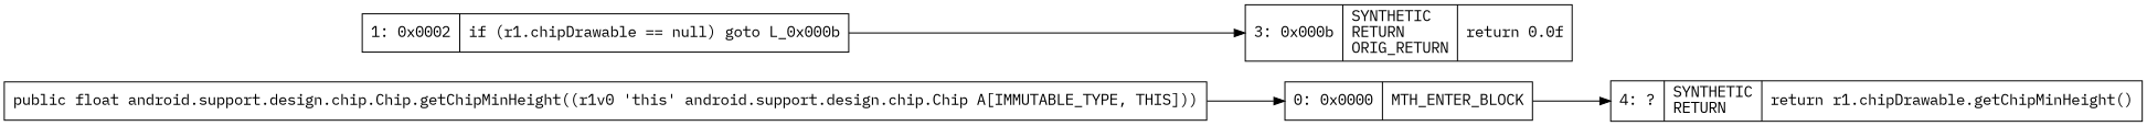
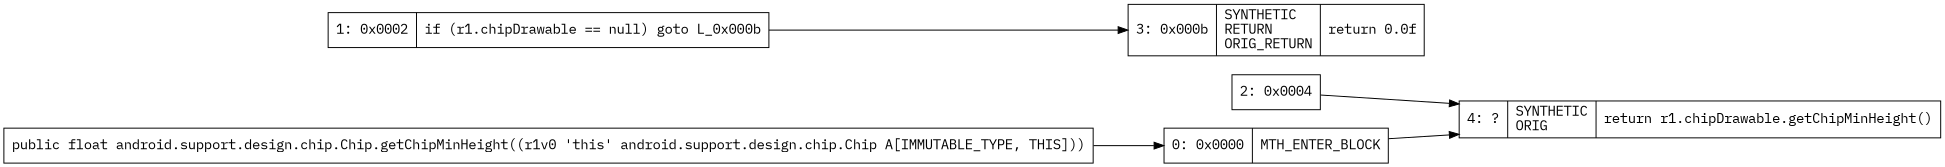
  digraph {
    fontname="IBM Plex Mono"
    rankdir=LR
    node [fontname="IBM Plex Mono" shape=record]
    edge [fontname="IBM Plex Mono"]
    n1 [label="{0\:\ 0x0000|MTH_ENTER_BLOCK\l}"]
-   n2 [label="{4\:\ ?|SYNTHETIC\lRETURN\l|return r1.chipDrawable.getChipMinHeight()\l}"]
+   n2 [label="{4\:\ ?|SYNTHETIC\lORIG\l|return r1.chipDrawable.getChipMinHeight()\l}"]
    n3 [label="{1\:\ 0x0002|if (r1.chipDrawable == null) goto L_0x000b\l}"]
    n4 [label="{3\:\ 0x000b|SYNTHETIC\lRETURN\lORIG_RETURN\l|return 0.0f\l}"]
+   n5 [label="{2\:\ 0x0004}"]
    n6 [label="{public float android.support.design.chip.Chip.getChipMinHeight((r1v0 'this' android.support.design.chip.Chip A[IMMUTABLE_TYPE, THIS])) }"]
    n1 -> n2
    n3 -> n4
+   n5 -> n2
    n6 -> n1
  }
